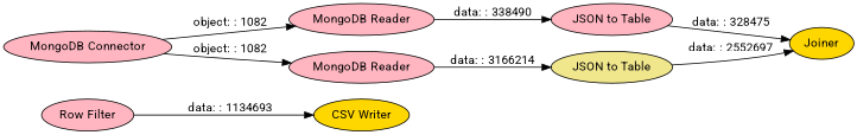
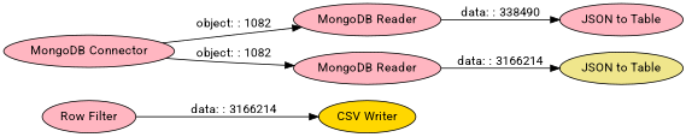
  digraph {
    fontname=Roboto
    rankdir=LR
    node [fillcolor=lightpink fontname=Roboto style=filled]
    edge [fontname=Roboto]
    n1 [fillcolor=gold label="CSV Writer"]
    n2 [label="MongoDB Reader"]
    n3 [label="JSON to Table"]
-   n4 [fillcolor=gold label=Joiner]
    n5 [label="MongoDB Reader"]
    n6 [fillcolor=khaki label="JSON to Table"]
    n7 [label="Row Filter"]
    n8 [label="MongoDB Connector"]
    n2 -> n3 [label="data: : 338490"]
-   n3 -> n4 [label="data: : 328475"]
    n5 -> n6 [label="data: : 3166214"]
-   n6 -> n4 [label="data: : 2552697"]
-   n7 -> n1 [label="data: : 1134693"]
+   n7 -> n1 [label="data: : 3166214"]
    n8 -> n2 [label="object: : 1082"]
    n8 -> n5 [label="object: : 1082"]
  }
